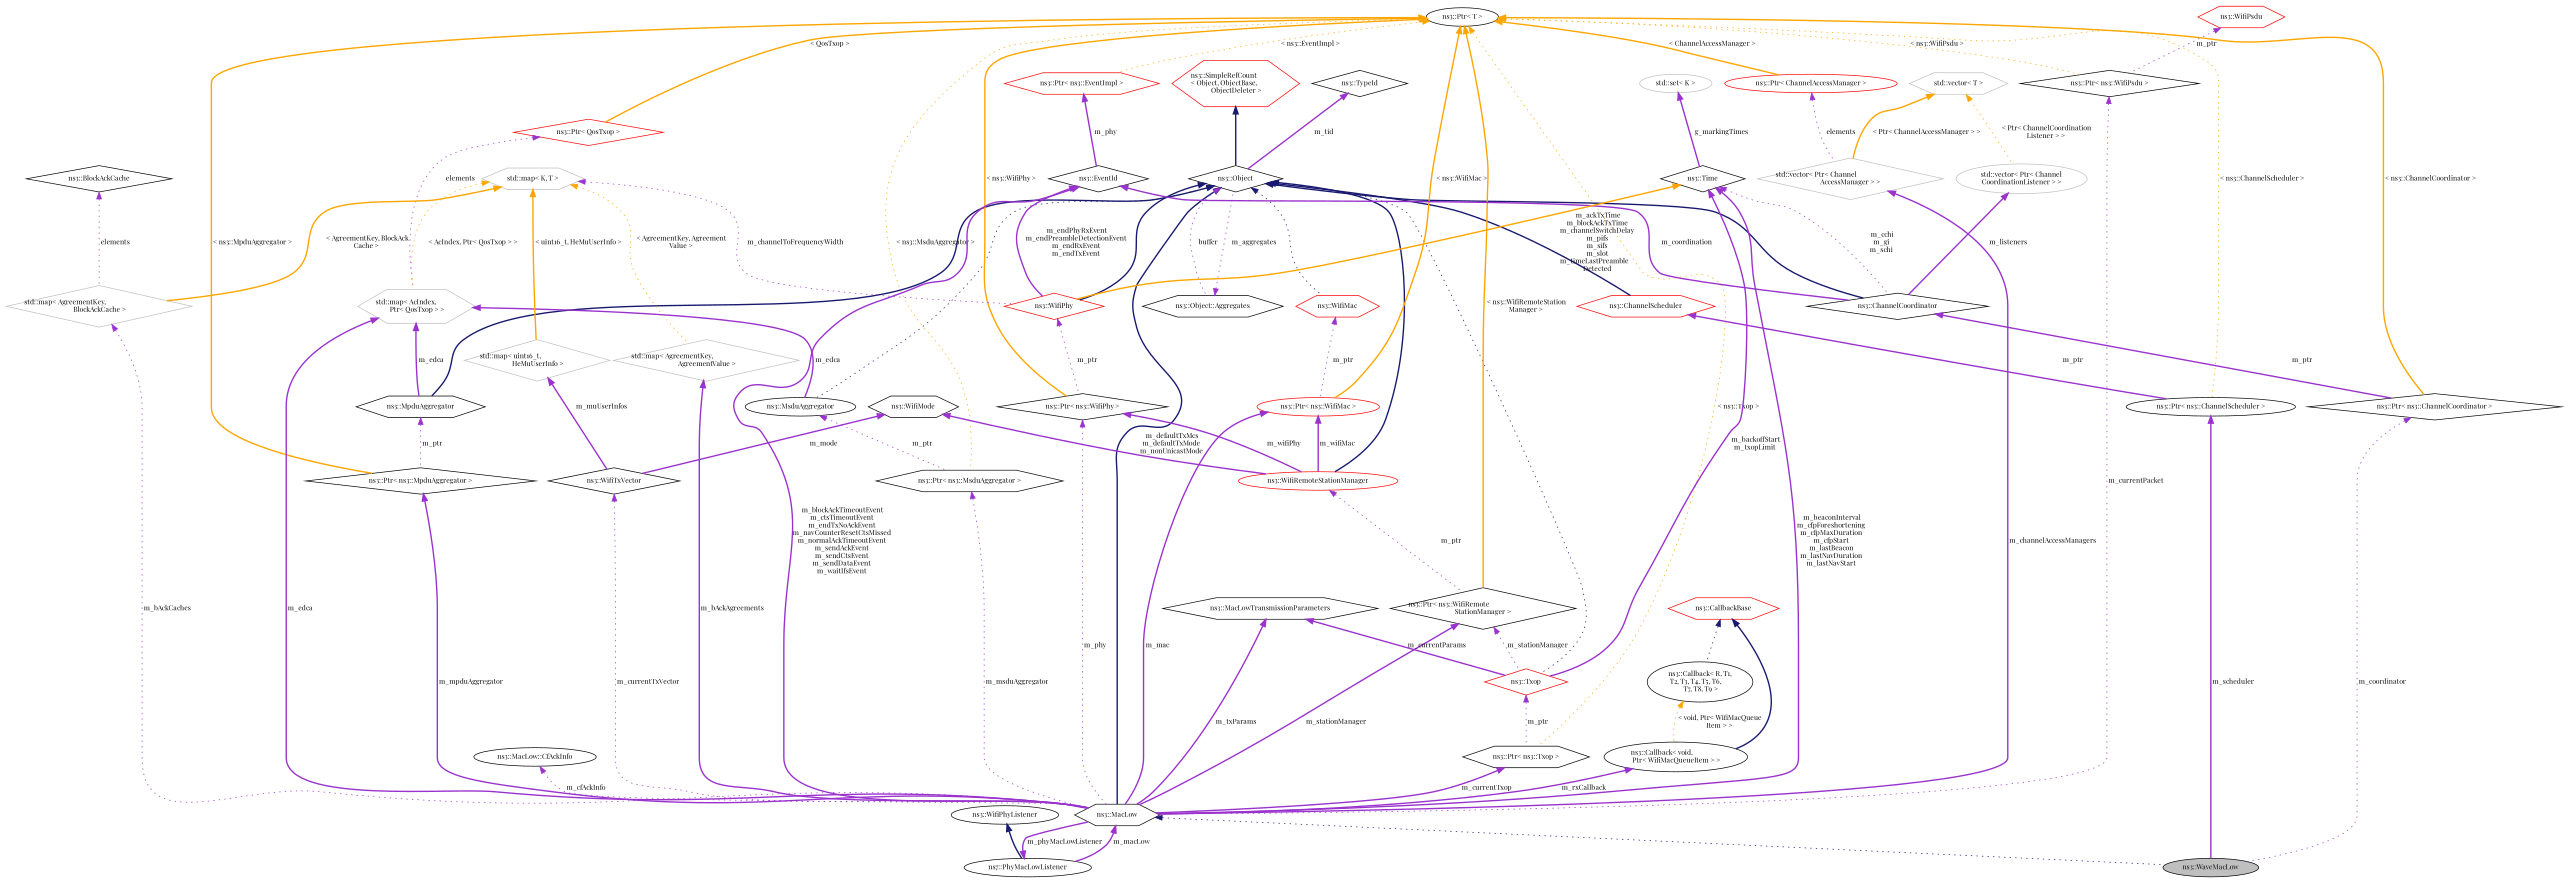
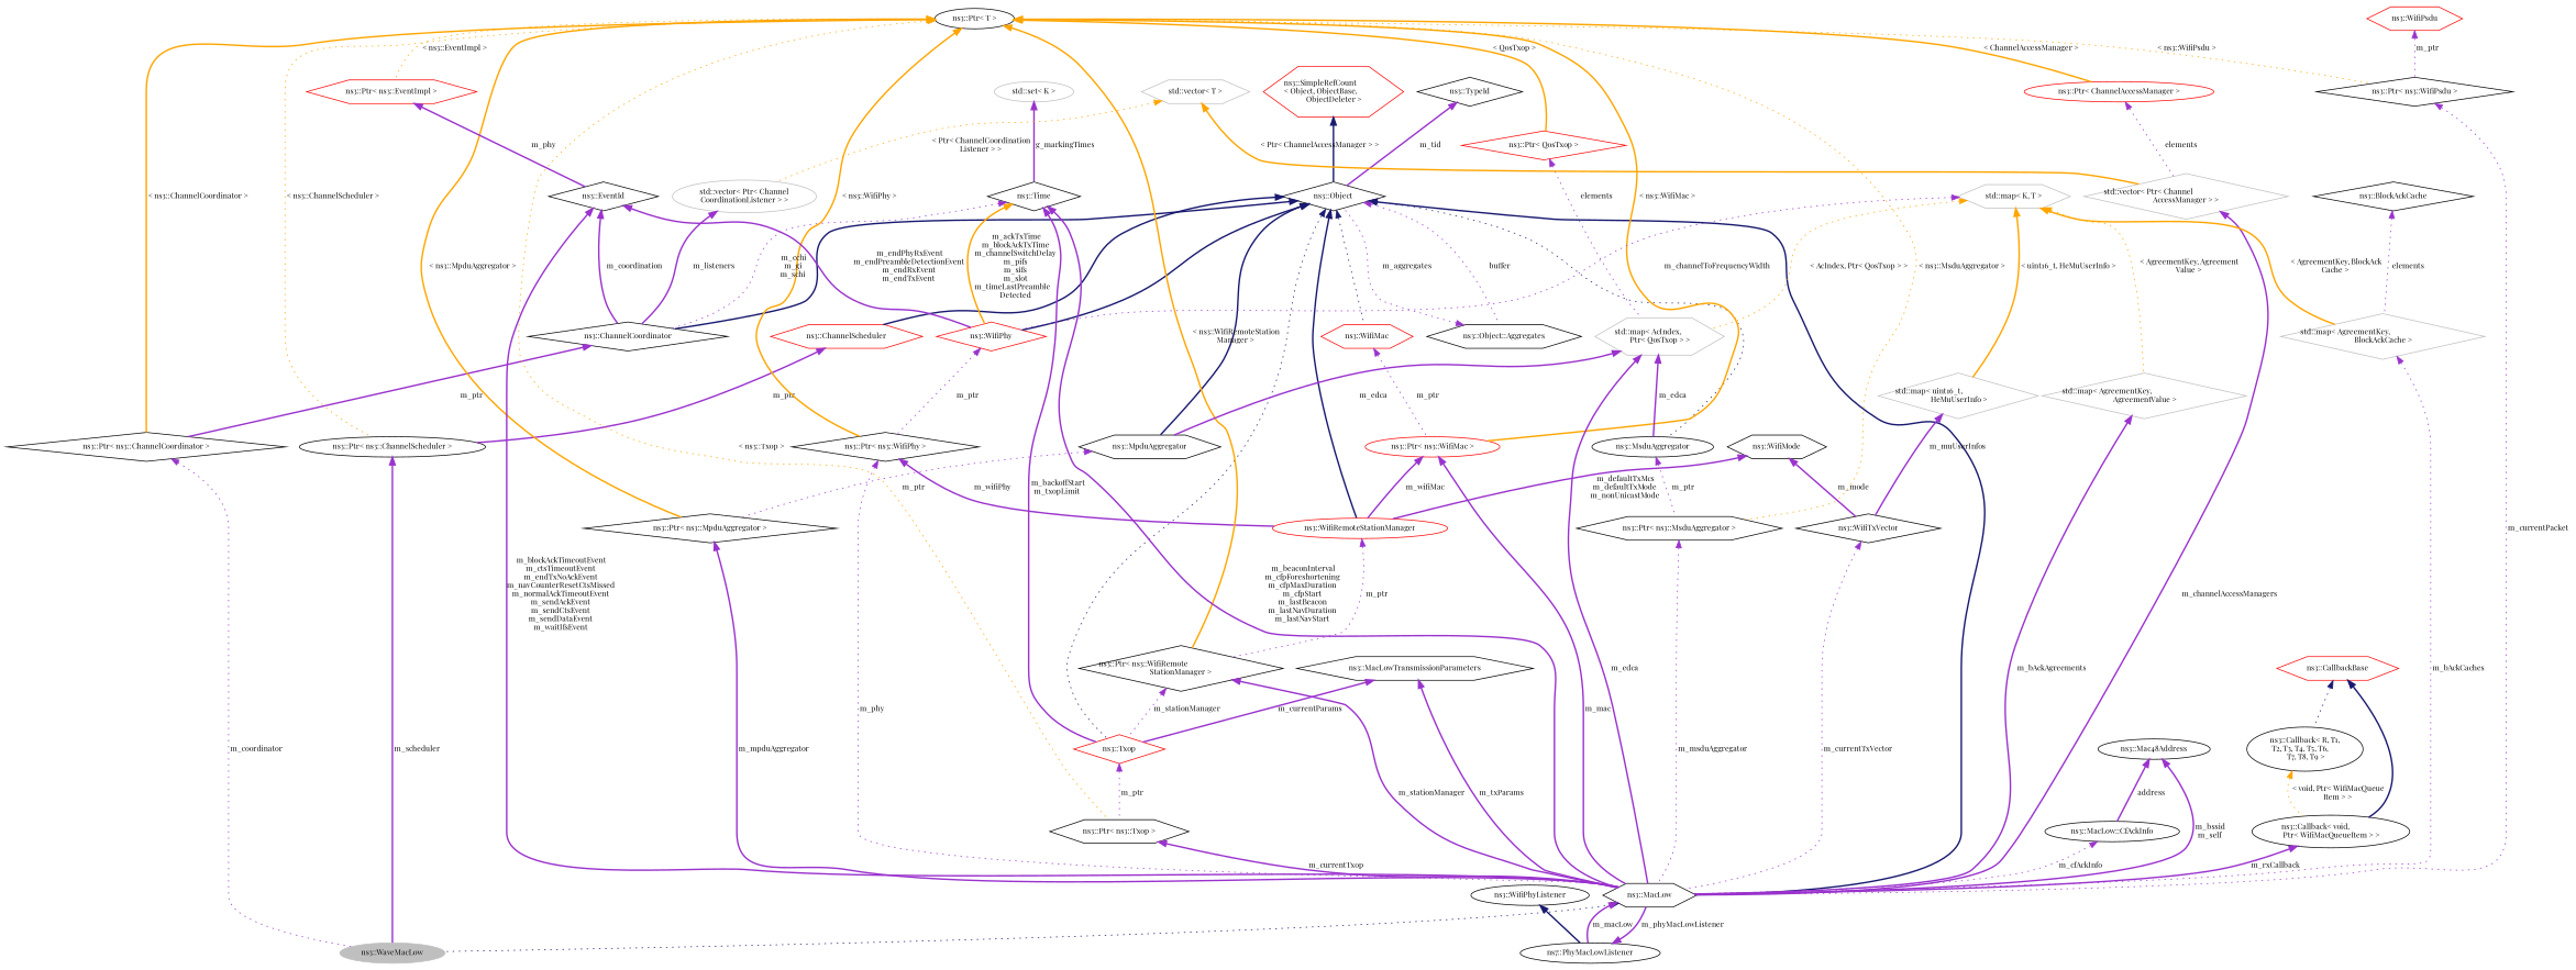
  digraph {
    fontname="Playfair Display"
    node [color=black fillcolor=white fontname="Playfair Display" fontsize=10 shape=diamond style=filled]
    edge [color=darkorchid3 dir=back fontname="Playfair Display" fontsize=10 labelfontname=Helvetica labelfontsize=10 style=bold]
-   n1 [fillcolor=grey75 fontcolor=black height=0.2 label="ns3::WaveMacLow" shape=ellipse width=0.4]
+   n1 [color=grey75 fillcolor=grey75 fontcolor=black height=0.2 label="ns3::WaveMacLow" shape=ellipse width=0.4]
    n2 [height=0.2 label="ns3::MacLow" shape=hexagon width=0.4]
    n3 [height=0.2 label="ns7::PhyMacLowListener" shape=ellipse width=0.4]
    n4 [height=0.2 label="ns3::Object" width=0.4]
    n5 [height=0.2 label="ns3::Object::Aggregates" shape=hexagon width=0.4]
    n6 [color=red height=0.2 label="ns3::WifiMac" shape=hexagon width=0.4]
    n7 [height=0.2 label="ns3::MpduAggregator" shape=hexagon width=0.4]
    n8 [color=red height=0.2 label="ns3::WifiRemoteStationManager" shape=ellipse width=0.4]
    n9 [color=red height=0.2 label="ns3::WifiPhy" width=0.4]
    n10 [color=red height=0.2 label="ns3::Txop" width=0.4]
    n11 [height=0.2 label="ns3::MsduAggregator" shape=ellipse width=0.4]
    n12 [height=0.2 label="ns3::ChannelCoordinator" width=0.4]
    n13 [color=red height=0.2 label="ns3::ChannelScheduler" shape=hexagon width=0.4]
    n14 [color=red height=0.2 label="ns3::Ptr\< ns3::WifiMac \>" shape=ellipse width=0.4]
    n15 [height=0.2 label="ns3::Ptr\< ns3::MpduAggregator \>" width=0.4]
    n16 [height=0.2 label="ns3::Ptr\< ns3::WifiRemote\lStationManager \>" width=0.4]
    n17 [height=0.2 label="ns3::Ptr\< ns3::WifiPhy \>" width=0.4]
    n18 [height=0.2 label="ns3::Ptr\< ns3::Txop \>" shape=hexagon width=0.4]
    n19 [height=0.2 label="ns3::Ptr\< ns3::MsduAggregator \>" shape=hexagon width=0.4]
    n20 [height=0.2 label="ns3::Ptr\< ns3::ChannelCoordinator \>" width=0.4]
    n21 [height=0.2 label="ns3::Ptr\< ns3::ChannelScheduler \>" shape=ellipse width=0.4]
    n22 [color=red height=0.2 label="ns3::SimpleRefCount\l\< Object, ObjectBase,\l ObjectDeleter \>" shape=hexagon width=0.4]
    n23 [height=0.2 label="ns3::TypeId" width=0.4]
+   n24 [height=0.2 label="ns3::Mac48Address" shape=ellipse width=0.4]
    n25 [height=0.2 label="ns3::MacLow::CfAckInfo" shape=ellipse width=0.4]
    n26 [height=0.2 label="ns3::Ptr\< T \>" shape=ellipse width=0.4]
    n27 [height=0.2 label="ns3::Ptr\< ns3::WifiPsdu \>" width=0.4]
    n28 [color=red height=0.2 label="ns3::Ptr\< QosTxop \>" width=0.4]
    n29 [color=red height=0.2 label="ns3::Ptr\< ns3::EventImpl \>" shape=hexagon width=0.4]
    n30 [color=red height=0.2 label="ns3::Ptr\< ChannelAccessManager \>" shape=ellipse width=0.4]
    n31 [color=grey75 height=0.2 label="std::map\< AcIndex,\l Ptr\< QosTxop \> \>" shape=hexagon width=0.4]
    n32 [height=0.2 label="ns3::EventId" width=0.4]
    n33 [color=grey75 height=0.2 label="std::vector\< Ptr\< Channel\lAccessManager \> \>" width=0.4]
    n34 [height=0.2 label="ns3::WifiTxVector" width=0.4]
    n35 [height=0.2 label="ns3::WifiMode" shape=hexagon width=0.4]
    n36 [color=grey75 height=0.2 label="std::map\< uint16_t,\l HeMuUserInfo \>" width=0.4]
    n37 [color=grey75 height=0.2 label="std::map\< K, T \>" shape=hexagon width=0.4]
    n38 [color=grey75 height=0.2 label="std::map\< AgreementKey,\l AgreementValue \>" width=0.4]
    n39 [color=grey75 height=0.2 label="std::map\< AgreementKey,\l BlockAckCache \>" width=0.4]
    n40 [height=0.2 label="ns3::Callback\< void,\l Ptr\< WifiMacQueueItem \> \>" shape=ellipse width=0.4]
    n41 [color=red height=0.2 label="ns3::CallbackBase" shape=hexagon width=0.4]
    n42 [height=0.2 label="ns3::Callback\< R, T1,\l T2, T3, T4, T5, T6,\l T7, T8, T9 \>" shape=ellipse width=0.4]
    n43 [color=red height=0.2 label="ns3::WifiPsdu" shape=hexagon width=0.4]
    n44 [height=0.2 label="ns3::Time" width=0.4]
    n45 [color=grey75 height=0.2 label="std::set\< K \>" shape=ellipse width=0.4]
    n46 [height=0.2 label="ns3::MacLowTransmissionParameters" shape=hexagon width=0.4]
    n47 [height=0.2 label="ns3::WifiPhyListener" shape=ellipse width=0.4]
    n48 [height=0.2 label="ns3::BlockAckCache" width=0.4]
    n49 [color=grey75 height=0.2 label="std::vector\< T \>" shape=hexagon width=0.4]
    n50 [color=grey75 height=0.2 label="std::vector\< Ptr\< Channel\lCoordinationListener \> \>" shape=ellipse width=0.4]
    n2 -> n1 [color=midnightblue style=dotted]
    n2 -> n3 [label=" m_macLow"]
    n3 -> n2 [label=" m_phyMacLowListener"]
    n4 -> n2 [color=midnightblue]
    n4 -> n5 [label=" buffer" style=dotted]
    n4 -> n6 [color=midnightblue style=dotted]
    n4 -> n7 [color=midnightblue]
    n4 -> n8 [color=midnightblue]
    n4 -> n9 [color=midnightblue]
    n4 -> n10 [color=midnightblue style=dotted]
    n4 -> n11 [color=midnightblue style=dotted]
    n4 -> n12 [color=midnightblue]
    n4 -> n13 [color=midnightblue]
    n5 -> n4 [label=" m_aggregates" style=dotted]
    n6 -> n14 [label=" m_ptr" style=dotted]
    n7 -> n15 [label=" m_ptr" style=dotted]
    n8 -> n16 [label=" m_ptr" style=dotted]
    n9 -> n17 [label=" m_ptr" style=dotted]
    n10 -> n18 [label=" m_ptr" style=dotted]
    n11 -> n19 [label=" m_ptr" style=dotted]
    n12 -> n20 [label=" m_ptr"]
    n13 -> n21 [label=" m_ptr"]
    n14 -> n2 [label=" m_mac"]
    n14 -> n8 [label=" m_wifiMac"]
    n15 -> n2 [label=" m_mpduAggregator"]
    n16 -> n2 [label=" m_stationManager"]
    n16 -> n10 [label=" m_stationManager" style=dotted]
    n17 -> n2 [label=" m_phy" style=dotted]
    n17 -> n8 [label=" m_wifiPhy"]
    n18 -> n2 [label=" m_currentTxop"]
    n19 -> n2 [label=" m_msduAggregator" style=dotted]
    n20 -> n1 [label=" m_coordinator" style=dotted]
    n21 -> n1 [label=" m_scheduler"]
    n22 -> n4 [color=midnightblue]
    n23 -> n4 [label=" m_tid"]
+   n24 -> n2 [label=" m_bssid\nm_self"]
+   n24 -> n25 [label=" address"]
    n25 -> n2 [label=" m_cfAckInfo" style=dotted]
    n26 -> n14 [color=orange label=" \< ns3::WifiMac \>"]
    n26 -> n15 [color=orange label=" \< ns3::MpduAggregator \>"]
    n26 -> n16 [color=orange label=" \< ns3::WifiRemoteStation\lManager \>"]
    n26 -> n17 [color=orange label=" \< ns3::WifiPhy \>"]
    n26 -> n18 [color=orange label=" \< ns3::Txop \>" style=dotted]
    n26 -> n19 [color=orange label=" \< ns3::MsduAggregator \>" style=dotted]
    n26 -> n20 [color=orange label=" \< ns3::ChannelCoordinator \>"]
    n26 -> n21 [color=orange label=" \< ns3::ChannelScheduler \>" style=dotted]
    n26 -> n27 [color=orange label=" \< ns3::WifiPsdu \>" style=dotted]
    n26 -> n28 [color=orange label=" \< QosTxop \>"]
    n26 -> n29 [color=orange label=" \< ns3::EventImpl \>" style=dotted]
    n26 -> n30 [color=orange label=" \< ChannelAccessManager \>"]
    n27 -> n2 [label=" m_currentPacket" style=dotted]
    n28 -> n31 [label=" elements" style=dotted]
    n29 -> n32 [label=" m_phy"]
    n30 -> n33 [label=" elements" style=dotted]
    n31 -> n2 [label=" m_edca"]
    n31 -> n7 [label=" m_edca"]
    n31 -> n11 [label=" m_edca"]
    n32 -> n2 [label=" m_blockAckTimeoutEvent\nm_ctsTimeoutEvent\nm_endTxNoAckEvent\nm_navCounterResetCtsMissed\nm_normalAckTimeoutEvent\nm_sendAckEvent\nm_sendCtsEvent\nm_sendDataEvent\nm_waitIfsEvent"]
    n32 -> n9 [label=" m_endPhyRxEvent\nm_endPreambleDetectionEvent\nm_endRxEvent\nm_endTxEvent"]
    n32 -> n12 [label=" m_coordination"]
    n33 -> n2 [label=" m_channelAccessManagers"]
    n34 -> n2 [label=" m_currentTxVector" style=dotted]
    n35 -> n8 [label=" m_defaultTxMcs\nm_defaultTxMode\nm_nonUnicastMode"]
    n35 -> n34 [label=" m_mode"]
    n36 -> n34 [label=" m_muUserInfos"]
    n37 -> n9 [label=" m_channelToFrequencyWidth" style=dotted]
    n37 -> n31 [color=orange label=" \< AcIndex, Ptr\< QosTxop \> \>" style=dotted]
    n37 -> n36 [color=orange label=" \< uint16_t, HeMuUserInfo \>"]
    n37 -> n38 [color=orange label=" \< AgreementKey, Agreement\lValue \>" style=dotted]
    n37 -> n39 [color=orange label=" \< AgreementKey, BlockAck\lCache \>"]
    n38 -> n2 [label=" m_bAckAgreements"]
    n39 -> n2 [label=" m_bAckCaches" style=dotted]
    n40 -> n2 [label=" m_rxCallback"]
    n41 -> n40 [color=midnightblue]
    n41 -> n42 [color=midnightblue style=dotted]
    n42 -> n40 [color=orange label=" \< void, Ptr\< WifiMacQueue\lItem \> \>" style=dotted]
    n43 -> n27 [label=" m_ptr" style=dotted]
    n44 -> n2 [label=" m_beaconInterval\nm_cfpForeshortening\nm_cfpMaxDuration\nm_cfpStart\nm_lastBeacon\nm_lastNavDuration\nm_lastNavStart"]
    n44 -> n9 [color=orange label=" m_ackTxTime\nm_blockAckTxTime\nm_channelSwitchDelay\nm_pifs\nm_sifs\nm_slot\nm_timeLastPreamble\lDetected"]
    n44 -> n10 [label=" m_backoffStart\nm_txopLimit"]
    n44 -> n12 [label=" m_cchi\nm_gi\nm_schi" style=dotted]
    n45 -> n44 [label=" g_markingTimes"]
    n46 -> n2 [label=" m_txParams"]
    n46 -> n10 [label=" m_currentParams"]
    n47 -> n3 [color=midnightblue]
    n48 -> n39 [label=" elements" style=dotted]
    n49 -> n33 [color=orange label=" \< Ptr\< ChannelAccessManager \> \>"]
    n49 -> n50 [color=orange label=" \< Ptr\< ChannelCoordination\lListener \> \>" style=dotted]
    n50 -> n12 [label=" m_listeners"]
  }
